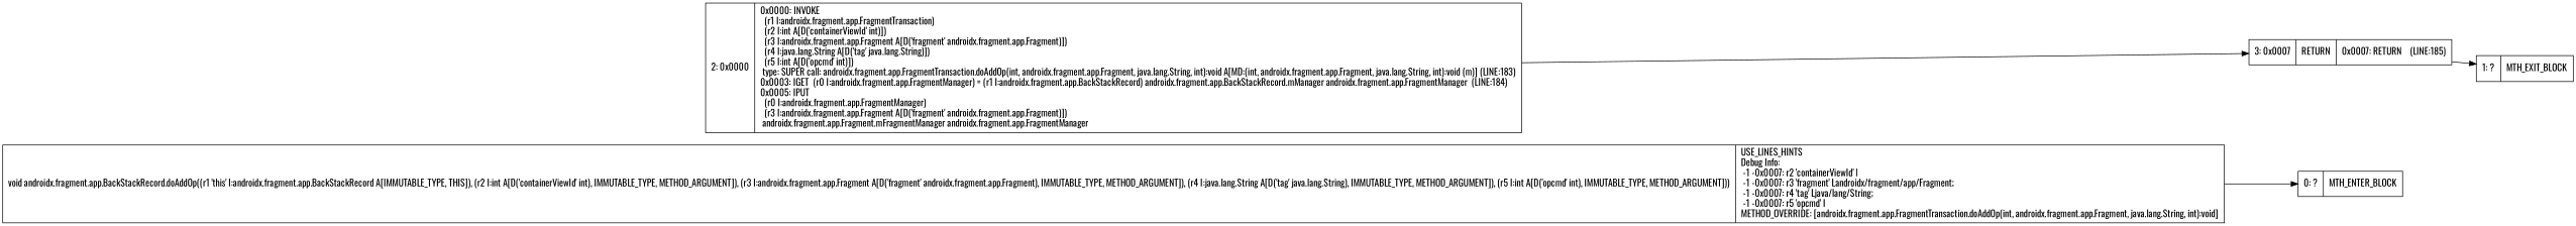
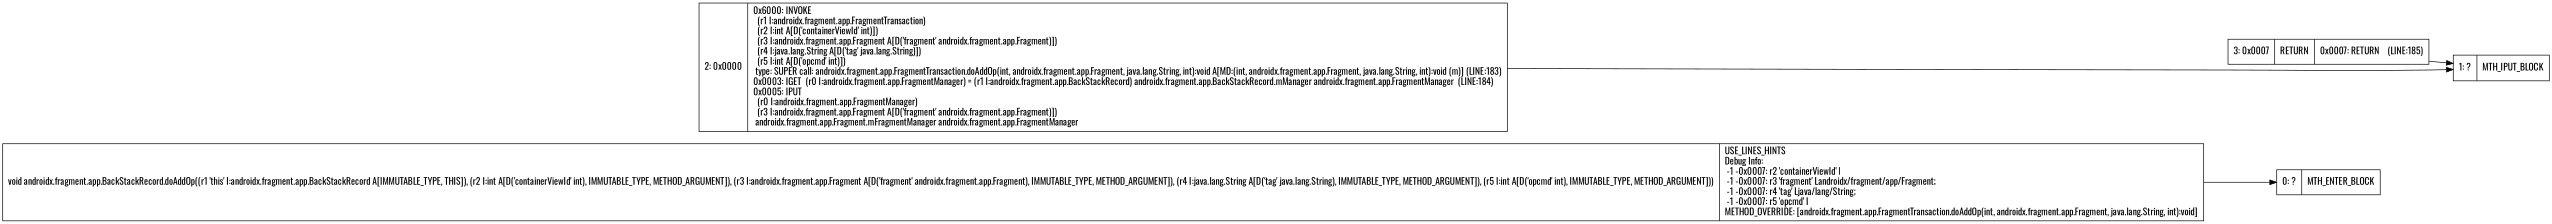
  digraph {
    fontname=Oswald
    rankdir=LR
    node [fontname=Oswald shape=record]
    edge [fontname=Oswald]
    n1 [label="{0\:\ ?|MTH_ENTER_BLOCK\l}"]
-   n2 [label="{2\:\ 0x0000|0x0000: INVOKE  \l  (r1 I:androidx.fragment.app.FragmentTransaction)\l  (r2 I:int A[D('containerViewId' int)])\l  (r3 I:androidx.fragment.app.Fragment A[D('fragment' androidx.fragment.app.Fragment)])\l  (r4 I:java.lang.String A[D('tag' java.lang.String)])\l  (r5 I:int A[D('opcmd' int)])\l type: SUPER call: androidx.fragment.app.FragmentTransaction.doAddOp(int, androidx.fragment.app.Fragment, java.lang.String, int):void A[MD:(int, androidx.fragment.app.Fragment, java.lang.String, int):void (m)] (LINE:183)\l0x0003: IGET  (r0 I:androidx.fragment.app.FragmentManager) = (r1 I:androidx.fragment.app.BackStackRecord) androidx.fragment.app.BackStackRecord.mManager androidx.fragment.app.FragmentManager  (LINE:184)\l0x0005: IPUT  \l  (r0 I:androidx.fragment.app.FragmentManager)\l  (r3 I:androidx.fragment.app.Fragment A[D('fragment' androidx.fragment.app.Fragment)])\l androidx.fragment.app.Fragment.mFragmentManager androidx.fragment.app.FragmentManager \l}"]
+   n2 [label="{2\:\ 0x0000|0x6000: INVOKE  \l  (r1 I:androidx.fragment.app.FragmentTransaction)\l  (r2 I:int A[D('containerViewId' int)])\l  (r3 I:androidx.fragment.app.Fragment A[D('fragment' androidx.fragment.app.Fragment)])\l  (r4 I:java.lang.String A[D('tag' java.lang.String)])\l  (r5 I:int A[D('opcmd' int)])\l type: SUPER call: androidx.fragment.app.FragmentTransaction.doAddOp(int, androidx.fragment.app.Fragment, java.lang.String, int):void A[MD:(int, androidx.fragment.app.Fragment, java.lang.String, int):void (m)] (LINE:183)\l0x0003: IGET  (r0 I:androidx.fragment.app.FragmentManager) = (r1 I:androidx.fragment.app.BackStackRecord) androidx.fragment.app.BackStackRecord.mManager androidx.fragment.app.FragmentManager  (LINE:184)\l0x0005: IPUT  \l  (r0 I:androidx.fragment.app.FragmentManager)\l  (r3 I:androidx.fragment.app.Fragment A[D('fragment' androidx.fragment.app.Fragment)])\l androidx.fragment.app.Fragment.mFragmentManager androidx.fragment.app.FragmentManager \l}"]
    n3 [label="{3\:\ 0x0007|RETURN\l|0x0007: RETURN    (LINE:185)\l}"]
-   n4 [label="{1\:\ ?|MTH_EXIT_BLOCK\l}"]
+   n4 [label="{1\:\ ?|MTH_IPUT_BLOCK\l}"]
    n5 [label="{void androidx.fragment.app.BackStackRecord.doAddOp((r1 'this' I:androidx.fragment.app.BackStackRecord A[IMMUTABLE_TYPE, THIS]), (r2 I:int A[D('containerViewId' int), IMMUTABLE_TYPE, METHOD_ARGUMENT]), (r3 I:androidx.fragment.app.Fragment A[D('fragment' androidx.fragment.app.Fragment), IMMUTABLE_TYPE, METHOD_ARGUMENT]), (r4 I:java.lang.String A[D('tag' java.lang.String), IMMUTABLE_TYPE, METHOD_ARGUMENT]), (r5 I:int A[D('opcmd' int), IMMUTABLE_TYPE, METHOD_ARGUMENT]))  | USE_LINES_HINTS\lDebug Info:\l  \-1 \-0x0007: r2 'containerViewId' I\l  \-1 \-0x0007: r3 'fragment' Landroidx\/fragment\/app\/Fragment;\l  \-1 \-0x0007: r4 'tag' Ljava\/lang\/String;\l  \-1 \-0x0007: r5 'opcmd' I\lMETHOD_OVERRIDE: [androidx.fragment.app.FragmentTransaction.doAddOp(int, androidx.fragment.app.Fragment, java.lang.String, int):void]\l}"]
-   n2 -> n3
+   n2 -> n4
    n3 -> n4
    n5 -> n1
  }
